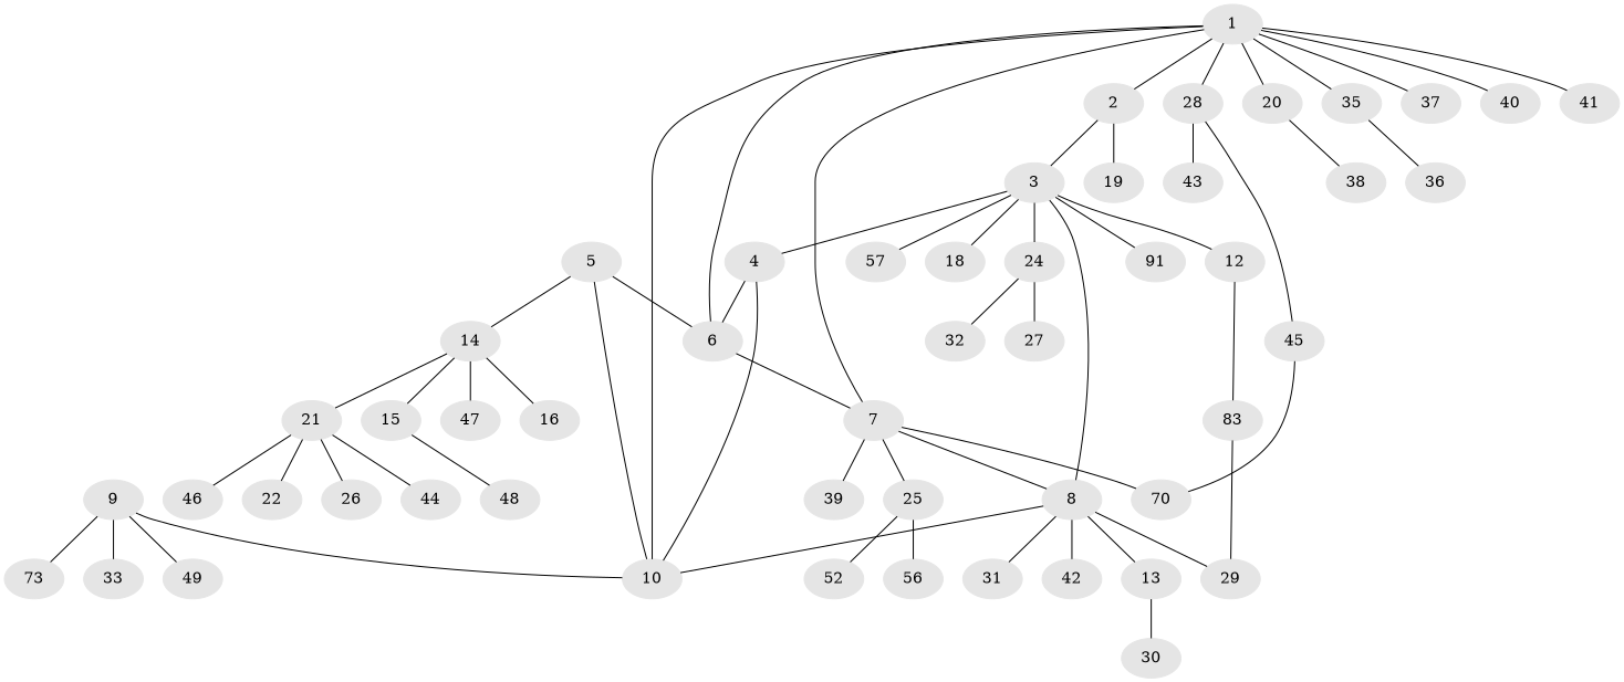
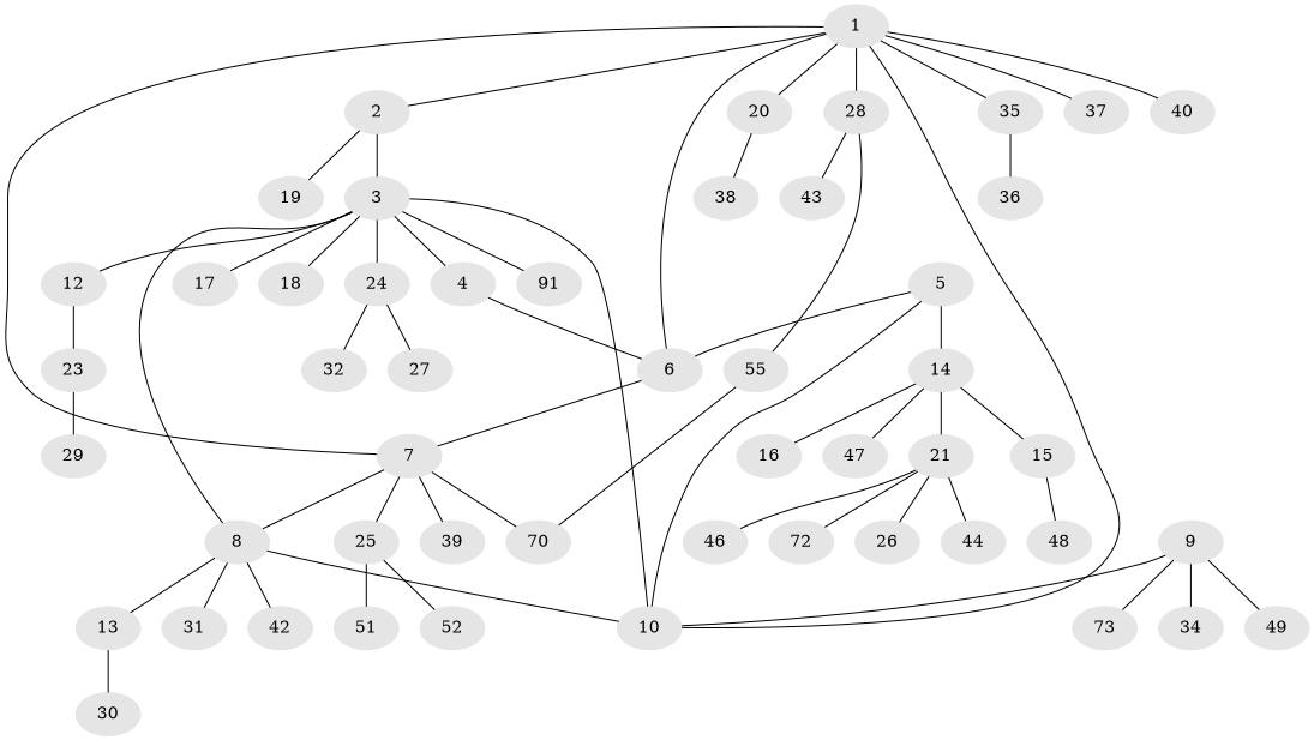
  graph {
    node [color=gray90 style=filled]
    1
    2
    6
    7
    10
    20
    28
    35
    37
    40
-   41
    3
    19
    8
    25
    39
    n17 [label=70]
    38
    43
-   45
+   45 [label=55]
    36
    4
    n23 [label=91]
    12
-   17 [label=57]
+   17
    18
    24
    13
    29
    31
    42
-   23 [label=83]
+   23
    27
    32
    5
    14
    15
    16
    21
    47
-   51 [label=56]
+   51
    52
    30
    9
    n45 [label=73]
-   34 [label=33]
+   34
    49
    48
-   22
+   22 [label=72]
    26
    44
    46
    1 -- 2
    1 -- 6
    1 -- 7
    1 -- 10
    1 -- 20
    1 -- 28
    1 -- 35
    1 -- 37
    1 -- 40
-   1 -- 41
    2 -- 3
    2 -- 19
    6 -- 7
    7 -- 8
    7 -- 25
    7 -- 39
    7 -- n17
    20 -- 38
    28 -- 43
    28 -- 45
    35 -- 36
-   4 -- 10
+   3 -- 10
    3 -- 8
    3 -- 4
    3 -- n23
    3 -- 12
    3 -- 17
    3 -- 18
    3 -- 24
    8 -- 10
    8 -- 13
-   8 -- 29
    8 -- 31
    8 -- 42
    25 -- 51
    25 -- 52
    45 -- n17
    4 -- 6
    12 -- 23
    24 -- 27
    24 -- 32
    13 -- 30
    23 -- 29
    5 -- 6
    5 -- 10
    5 -- 14
    14 -- 15
    14 -- 16
    14 -- 21
    14 -- 47
    15 -- 48
    21 -- 22
    21 -- 26
    21 -- 44
    21 -- 46
    9 -- 10
    9 -- n45
    9 -- 34
    9 -- 49
  }
